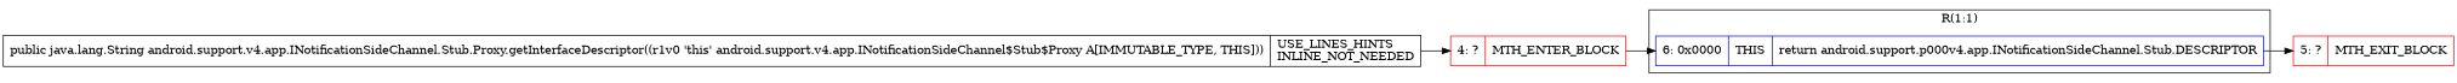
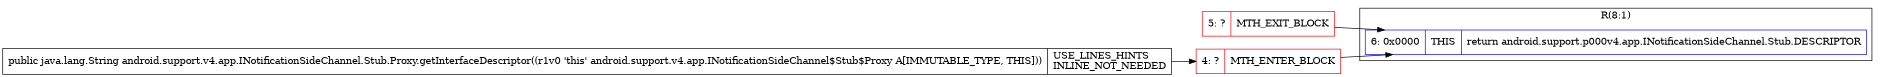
  digraph {
    rankdir=LR
    node [color=red shape=record]
    n1 [color=blue label="{6\:\ 0x0000|THIS\l|return android.support.p000v4.app.INotificationSideChannel.Stub.DESCRIPTOR\l}"]
    n2 [label="{5\:\ ?|MTH_EXIT_BLOCK\l}"]
    n3 [label="{4\:\ ?|MTH_ENTER_BLOCK\l}"]
    n4 [label="{public java.lang.String android.support.v4.app.INotificationSideChannel.Stub.Proxy.getInterfaceDescriptor((r1v0 'this' android.support.v4.app.INotificationSideChannel$Stub$Proxy A[IMMUTABLE_TYPE, THIS]))  | USE_LINES_HINTS\lINLINE_NOT_NEEDED\l}" color=""]
    subgraph cluster_1 {
-     label="R(1:1)"
+     label="R(8:1)"
      n1
    }
-   n1 -> n2
+   n2 -> n1
    n3 -> n1
    n4 -> n3
  }
